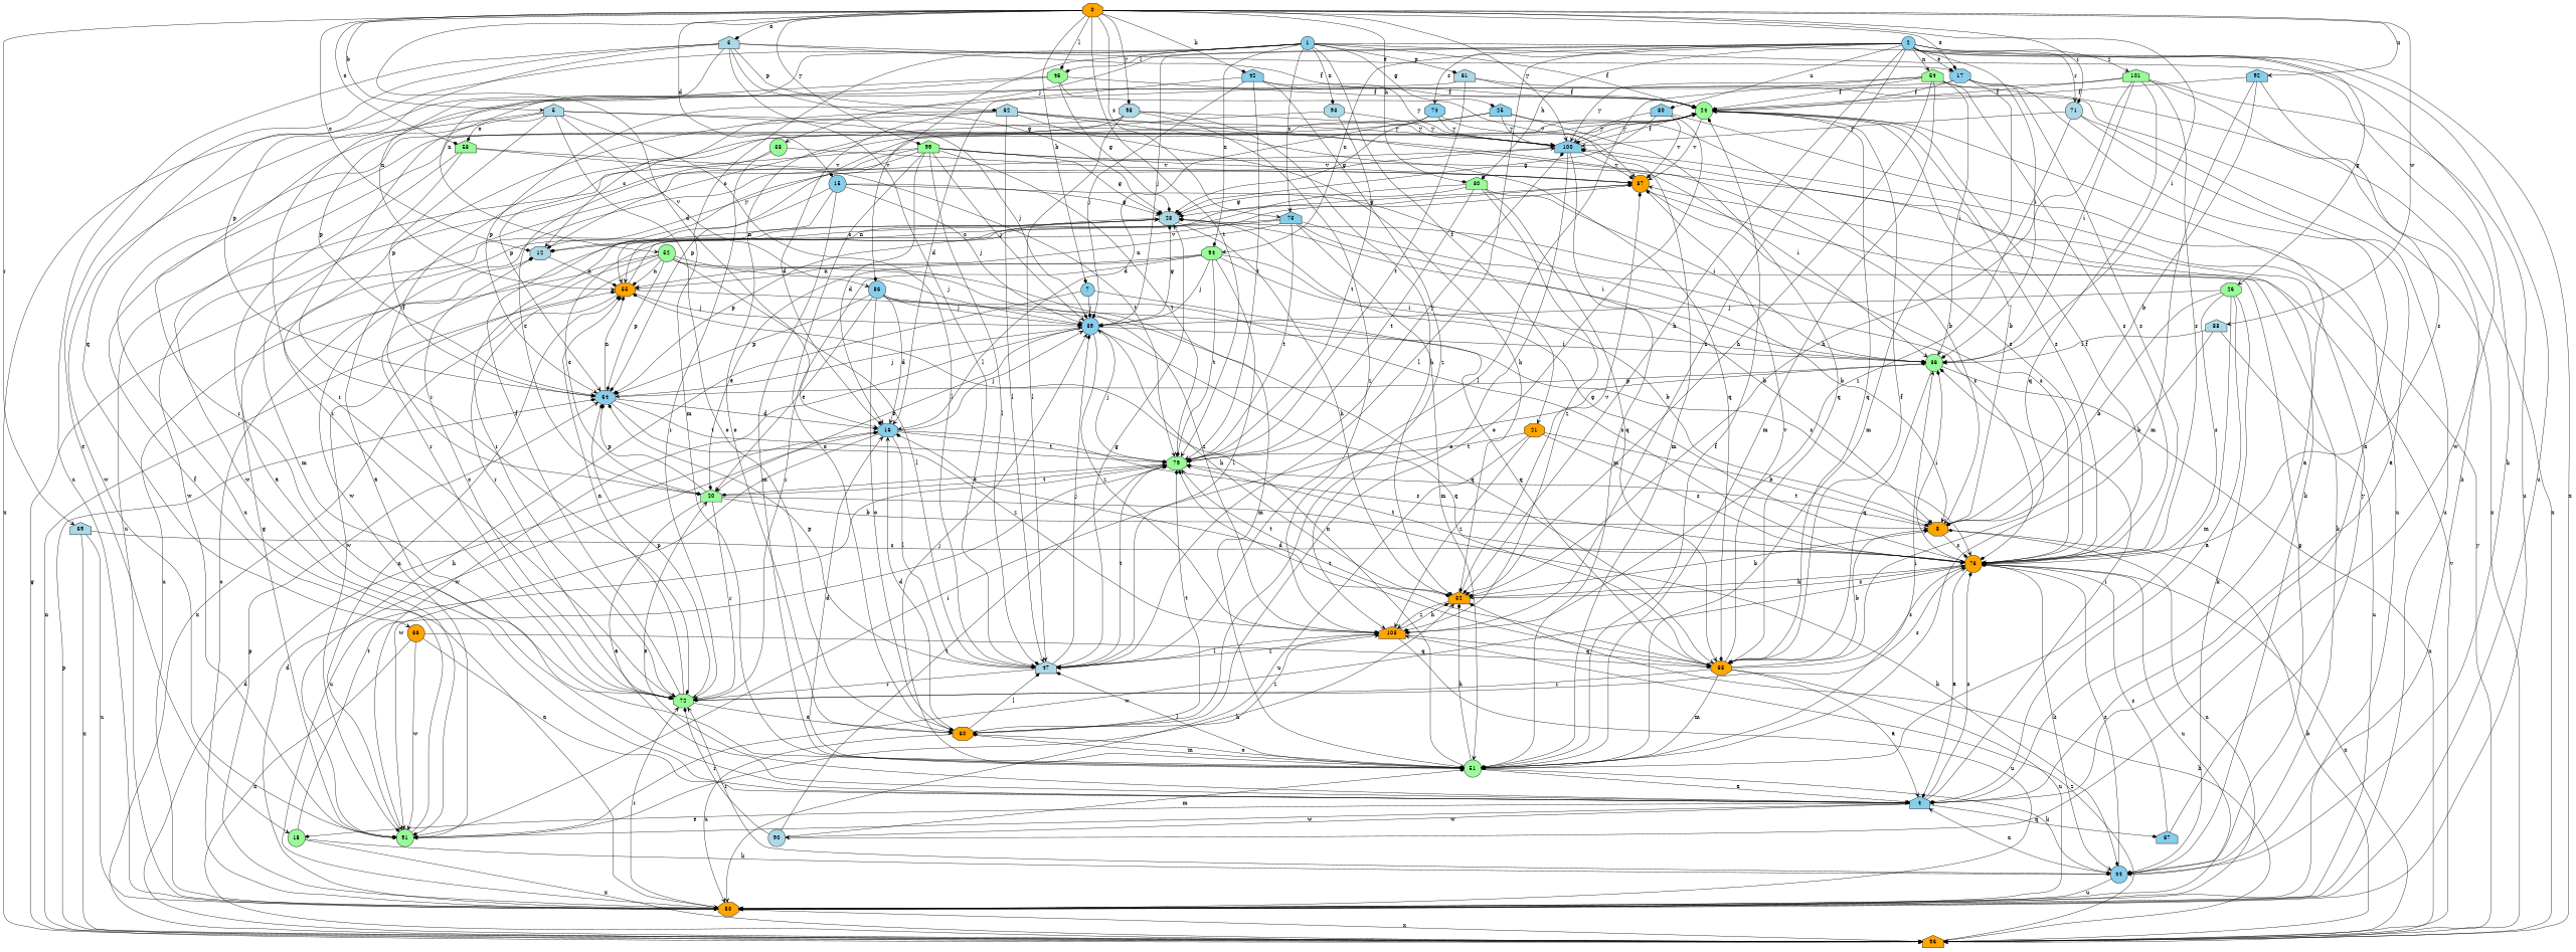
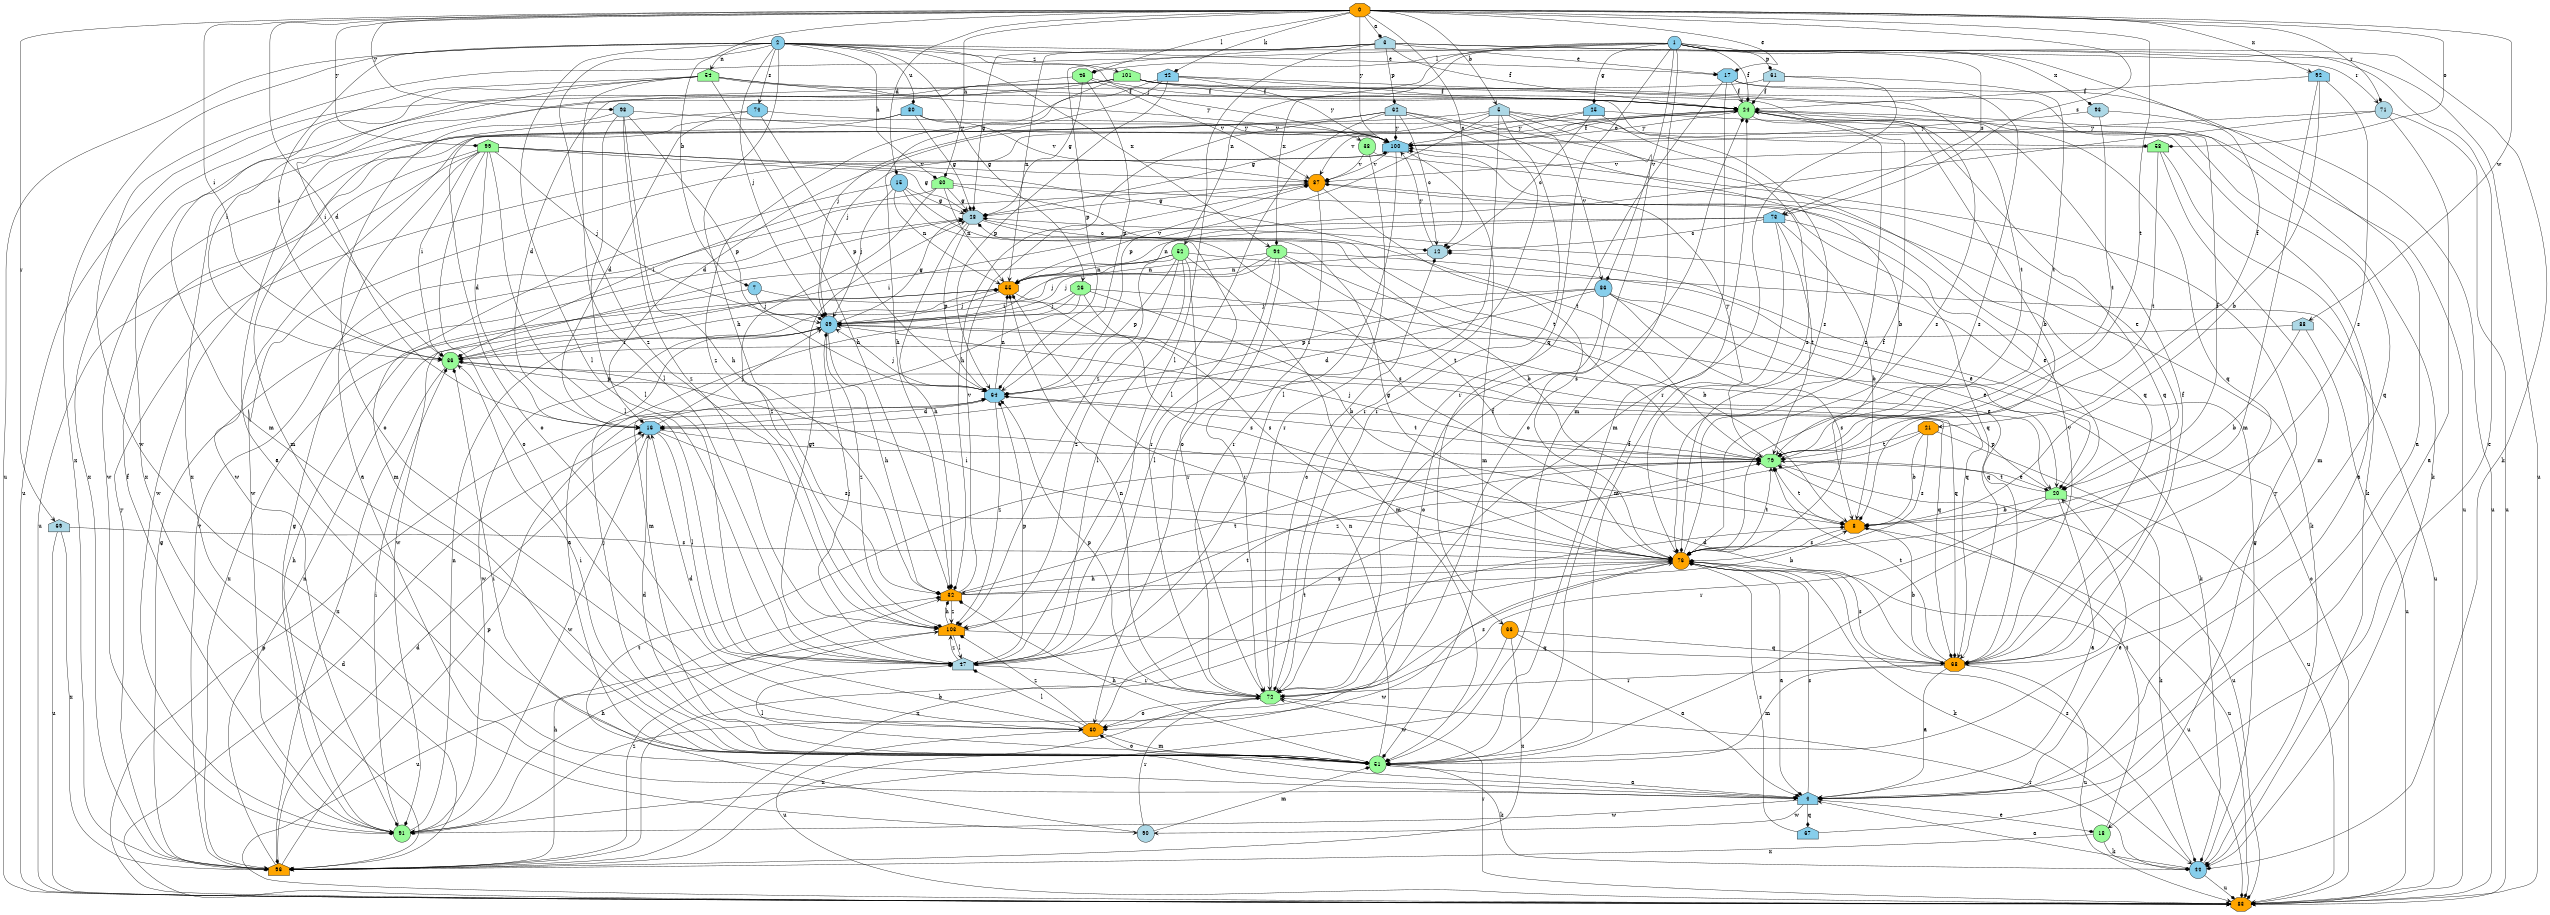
  strict digraph {
    node [fillcolor=skyblue shape=house style=filled]
    edge [arrowhead=diamond]
    0 [fillcolor=orange shape=octagon]
    3 [fillcolor=lightblue]
    5 [fillcolor=lightblue]
    7 [shape=circle]
    12 [fillcolor=lightblue shape=octagon]
    15 [shape=circle]
    16 [shape=octagon]
    17 [shape=octagon]
    30 [fillcolor=palegreen]
    36 [fillcolor=palegreen shape=circle]
    42
    46 [fillcolor=palegreen shape=octagon]
    58 [fillcolor=palegreen]
    69 [fillcolor=lightblue]
    71 [fillcolor=lightblue shape=circle]
    73
    79 [fillcolor=palegreen shape=octagon]
    88 [fillcolor=lightblue]
    92
    98 [fillcolor=lightblue shape=octagon]
    99 [fillcolor=palegreen]
    100
    24 [fillcolor=palegreen shape=circle]
    47 [fillcolor=lightblue]
    83 [fillcolor=orange shape=octagon]
    18 [fillcolor=palegreen shape=circle]
    28 [fillcolor=lightblue shape=octagon]
    55 [fillcolor=orange shape=octagon]
    62 [fillcolor=lightblue]
    64 [shape=octagon]
    44 [shape=circle]
    86 [shape=circle]
    39 [shape=circle]
    91 [fillcolor=palegreen shape=circle]
    60 [fillcolor=orange shape=octagon]
    72 [fillcolor=palegreen shape=octagon]
    68 [fillcolor=orange shape=octagon]
    51 [fillcolor=palegreen shape=circle]
    76 [fillcolor=orange shape=circle]
    4
    103 [fillcolor=orange]
    96 [fillcolor=orange]
    87 [fillcolor=orange shape=circle]
    20 [fillcolor=palegreen]
    8 [fillcolor=orange shape=octagon]
    32 [fillcolor=orange]
    1 [shape=circle]
    21 [fillcolor=orange shape=octagon]
    25
    52 [fillcolor=palegreen shape=circle]
    61 [fillcolor=lightblue]
    66 [fillcolor=orange shape=circle]
    90 [fillcolor=lightblue shape=circle]
    93 [fillcolor=lightblue shape=octagon]
    94 [fillcolor=palegreen shape=octagon]
    2 [shape=circle]
    26 [fillcolor=palegreen shape=octagon]
    38 [fillcolor=palegreen shape=circle]
    54 [fillcolor=palegreen]
    74 [shape=octagon]
    80
    101 [fillcolor=palegreen]
    67
    0 -> 3 [label=a]
    0 -> 5 [arrowhead=vee label=b]
    0 -> 7 [label=b]
    0 -> 12 [label=c]
    0 -> 15 [label=d]
    0 -> 16 [arrowhead=vee label=d]
    0 -> 17 [label=e]
    0 -> 30 [label=h]
    0 -> 36 [arrowhead=vee label=i]
    0 -> 42 [label=k]
    0 -> 46 [label=l]
    0 -> 58 [label=o]
    0 -> 69 [arrowhead=vee label=r]
    0 -> 71 [label=r]
    0 -> 73 [arrowhead=vee label=s]
    0 -> 79 [arrowhead=vee label=t]
    0 -> 88 [arrowhead=vee label=w]
    0 -> 92 [arrowhead=vee label=x]
    0 -> 98 [label=y]
    0 -> 99 [label=y]
    0 -> 100 [arrowhead=vee label=y]
    3 -> 17 [arrowhead=vee label=e]
    3 -> 24 [arrowhead=vee label=f]
    3 -> 47 [arrowhead=vee label=l]
    3 -> 83 [label=u]
    3 -> 18 [arrowhead=vee label=e]
    3 -> 28 [label=g]
    3 -> 55 [arrowhead=vee label=n]
    3 -> 62 [label=p]
    3 -> 64 [label=p]
    5 -> 58 [label=o]
    5 -> 47 [label=l]
    5 -> 64 [arrowhead=vee label=p]
    5 -> 44 [label=k]
    5 -> 86 [arrowhead=vee label=v]
    5 -> 39 [label=j]
    5 -> 91 [label=w]
    5 -> 60 [label=o]
    5 -> 72 [arrowhead=vee label=r]
    7 -> 39 [label=j]
    7 -> 91 [arrowhead=vee label=h]
    7 -> 68 [arrowhead=vee label=q]
    12 -> 100 [arrowhead=vee label=y]
    12 -> 55 [label=n]
    15 -> 28 [arrowhead=vee label=g]
    15 -> 55 [arrowhead=vee label=n]
    15 -> 39 [arrowhead=vee label=j]
    15 -> 72 [arrowhead=vee label=r]
    15 -> 51 [label=m]
    15 -> 76 [label=s]
    16 -> 79 [label=t]
    16 -> 47 [label=l]
    16 -> 39 [arrowhead=vee label=j]
    16 -> 91 [arrowhead=vee label=w]
    16 -> 76 [arrowhead=vee label=s]
    17 -> 24 [arrowhead=vee label=f]
    17 -> 72 [label=r]
    17 -> 51 [label=m]
    17 -> 76 [label=s]
    17 -> 4 [label=a]
    30 -> 36 [label=i]
    30 -> 79 [label=t]
    30 -> 28 [arrowhead=vee label=g]
    30 -> 55 [arrowhead=vee label=n]
    30 -> 68 [arrowhead=vee label=q]
    30 -> 103 [label=z]
    36 -> 64 [arrowhead=vee label=p]
    36 -> 68 [label=q]
    36 -> 96 [label=x]
    42 -> 79 [arrowhead=vee label=t]
    42 -> 100 [arrowhead=vee label=y]
    42 -> 24 [label=f]
    42 -> 64 [arrowhead=vee label=p]
    42 -> 39 [label=j]
    42 -> 103 [arrowhead=vee label=z]
    46 -> 24 [label=f]
    46 -> 28 [label=g]
    46 -> 64 [arrowhead=vee label=p]
    46 -> 96 [arrowhead=vee label=x]
    46 -> 87 [arrowhead=vee label=v]
    58 -> 79 [arrowhead=vee label=t]
    58 -> 51 [label=m]
    58 -> 4 [label=a]
    58 -> 87 [label=v]
    69 -> 83 [arrowhead=vee label=u]
    69 -> 76 [arrowhead=vee label=s]
    69 -> 96 [label=x]
    71 -> 100 [arrowhead=vee label=y]
    71 -> 83 [arrowhead=vee label=u]
    71 -> 4 [label=a]
    71 -> 103 [label=z]
    73 -> 12 [label=c]
    73 -> 36 [arrowhead=vee label=i]
    73 -> 79 [arrowhead=vee label=t]
    73 -> 55 [arrowhead=vee label=n]
    73 -> 51 [arrowhead=vee label=m]
    73 -> 20 [label=e]
    73 -> 8 [arrowhead=vee label=b]
    79 -> 100 [label=y]
    79 -> 83 [label=u]
    79 -> 39 [arrowhead=vee label=j]
    79 -> 20 [label=e]
    88 -> 36 [arrowhead=vee label=i]
    88 -> 83 [arrowhead=vee label=u]
    88 -> 8 [label=b]
    92 -> 24 [label=f]
    92 -> 51 [label=m]
    92 -> 76 [label=s]
    92 -> 8 [label=b]
    98 -> 100 [arrowhead=vee label=y]
    98 -> 47 [arrowhead=vee label=l]
    98 -> 64 [arrowhead=vee label=p]
    98 -> 60 [arrowhead=vee label=o]
    98 -> 103 [arrowhead=vee label=z]
    98 -> 32 [label=h]
    99 -> 16 [arrowhead=vee label=d]
    99 -> 36 [arrowhead=vee label=i]
    99 -> 79 [arrowhead=vee label=t]
    99 -> 47 [label=l]
    99 -> 83 [arrowhead=vee label=u]
    99 -> 28 [label=g]
    99 -> 39 [arrowhead=vee label=j]
    99 -> 91 [label=w]
    99 -> 60 [arrowhead=vee label=o]
    99 -> 4 [arrowhead=vee label=a]
    99 -> 87 [arrowhead=vee label=v]
    100 -> 24 [arrowhead=vee label=f]
    100 -> 91 [arrowhead=vee label=w]
    100 -> 60 [arrowhead=vee label=o]
    100 -> 51 [label=m]
    100 -> 87 [label=v]
    24 -> 100 [label=y]
    24 -> 83 [label=u]
    24 -> 91 [label=w]
    24 -> 68 [arrowhead=vee label=q]
    24 -> 76 [label=s]
    24 -> 87 [arrowhead=vee label=v]
    24 -> 8 [label=b]
    47 -> 79 [arrowhead=vee label=t]
    47 -> 28 [arrowhead=vee label=g]
    47 -> 64 [label=p]
    47 -> 39 [label=j]
    47 -> 72 [arrowhead=vee label=r]
    47 -> 103 [arrowhead=vee label=z]
    83 -> 12 [label=c]
    83 -> 16 [label=d]
    83 -> 64 [arrowhead=vee label=p]
    83 -> 72 [arrowhead=vee label=r]
-   83 -> 96 [label=x]
+   72 -> 96 [label=x]
    18 -> 79 [label=t]
    18 -> 44 [label=k]
    18 -> 96 [label=x]
    28 -> 12 [label=c]
    28 -> 64 [label=p]
    28 -> 8 [label=b]
    28 -> 32 [label=h]
    55 -> 39 [arrowhead=vee label=j]
    55 -> 76 [arrowhead=vee label=s]
    55 -> 96 [arrowhead=vee label=x]
    55 -> 87 [label=v]
    62 -> 12 [arrowhead=vee label=c]
    62 -> 16 [label=d]
    62 -> 100 [label=y]
    62 -> 47 [arrowhead=vee label=l]
    62 -> 72 [label=r]
    62 -> 68 [label=q]
    62 -> 8 [arrowhead=vee label=b]
    62 -> 32 [label=h]
    64 -> 16 [label=d]
    64 -> 79 [label=t]
    64 -> 55 [label=n]
    64 -> 39 [arrowhead=vee label=j]
    64 -> 103 [label=z]
    44 -> 83 [label=u]
    44 -> 28 [label=g]
    44 -> 72 [arrowhead=vee label=r]
    44 -> 76 [label=s]
    44 -> 4 [arrowhead=vee label=a]
    86 -> 16 [arrowhead=vee label=d]
    86 -> 64 [label=p]
    86 -> 39 [label=j]
    86 -> 60 [label=o]
    86 -> 68 [arrowhead=vee label=q]
    86 -> 76 [label=s]
    86 -> 20 [arrowhead=vee label=e]
    39 -> 36 [label=i]
    39 -> 28 [label=g]
    39 -> 91 [arrowhead=vee label=w]
    39 -> 68 [label=q]
    39 -> 103 [label=z]
    39 -> 20 [arrowhead=vee label=e]
    39 -> 32 [label=h]
    91 -> 36 [label=i]
    91 -> 24 [arrowhead=vee label=f]
    91 -> 28 [arrowhead=vee label=g]
    91 -> 55 [label=n]
    91 -> 32 [arrowhead=vee label=h]
    60 -> 16 [arrowhead=vee label=d]
    60 -> 79 [label=t]
    60 -> 47 [label=l]
    60 -> 83 [arrowhead=vee label=u]
    60 -> 51 [label=m]
    60 -> 103 [label=z]
    72 -> 12 [label=c]
    72 -> 24 [label=f]
    72 -> 55 [label=n]
    72 -> 64 [label=p]
    72 -> 60 [arrowhead=vee label=o]
    72 -> 76 [arrowhead=vee label=s]
    68 -> 16 [label=d]
    68 -> 79 [label=t]
    68 -> 24 [arrowhead=vee label=f]
    68 -> 83 [arrowhead=vee label=u]
    68 -> 72 [label=r]
    68 -> 51 [arrowhead=vee label=m]
    68 -> 76 [arrowhead=vee label=s]
    68 -> 4 [arrowhead=vee label=a]
    68 -> 87 [label=v]
    68 -> 8 [label=b]
    51 -> 16 [arrowhead=vee label=d]
    51 -> 36 [arrowhead=vee label=i]
    51 -> 24 [label=f]
    51 -> 47 [label=l]
    51 -> 55 [label=n]
    51 -> 44 [label=k]
    51 -> 39 [arrowhead=vee label=j]
    51 -> 60 [label=o]
    51 -> 4 [label=a]
    51 -> 32 [label=h]
    76 -> 36 [label=i]
    76 -> 79 [arrowhead=vee label=t]
    76 -> 24 [arrowhead=vee label=f]
    76 -> 83 [label=u]
    76 -> 28 [label=g]
    76 -> 44 [arrowhead=vee label=k]
    76 -> 91 [arrowhead=vee label=w]
    76 -> 4 [label=a]
    76 -> 96 [arrowhead=vee label=x]
    76 -> 32 [arrowhead=vee label=h]
    4 -> 36 [label=i]
    4 -> 18 [label=e]
    4 -> 91 [label=w]
    4 -> 76 [label=s]
    4 -> 20 [arrowhead=vee label=e]
    4 -> 90 [arrowhead=vee label=w]
    4 -> 67 [label=q]
    103 -> 47 [arrowhead=vee label=l]
    103 -> 83 [arrowhead=vee label=u]
    103 -> 68 [arrowhead=vee label=q]
    103 -> 32 [label=h]
    96 -> 16 [arrowhead=vee label=d]
    96 -> 100 [label=y]
    96 -> 28 [arrowhead=vee label=g]
    96 -> 55 [label=n]
    96 -> 64 [label=p]
    96 -> 103 [arrowhead=vee label=z]
    96 -> 87 [arrowhead=vee label=v]
    96 -> 8 [label=b]
    96 -> 32 [label=h]
    87 -> 28 [label=g]
    87 -> 44 [label=k]
    87 -> 72 [arrowhead=vee label=r]
    87 -> 76 [arrowhead=vee label=s]
    20 -> 79 [arrowhead=vee label=t]
    20 -> 24 [arrowhead=vee label=f]
    20 -> 64 [label=p]
    20 -> 44 [label=k]
    20 -> 72 [arrowhead=vee label=r]
    20 -> 4 [arrowhead=vee label=a]
    20 -> 8 [arrowhead=vee label=b]
    8 -> 79 [label=t]
    8 -> 83 [label=u]
    8 -> 76 [label=s]
    32 -> 79 [arrowhead=vee label=t]
    32 -> 76 [arrowhead=vee label=s]
    32 -> 103 [arrowhead=vee label=z]
    32 -> 87 [label=v]
    32 -> 8 [arrowhead=vee label=b]
    1 -> 46 [label=l]
    1 -> 73 [arrowhead=vee label=s]
    1 -> 24 [label=f]
    1 -> 44 [label=k]
    1 -> 86 [label=v]
    1 -> 51 [label=m]
    1 -> 21 [arrowhead=vee label=f]
    1 -> 25 [label=g]
    1 -> 52 [arrowhead=vee label=n]
    1 -> 61 [label=p]
    1 -> 66 [arrowhead=vee label=q]
    1 -> 90 [arrowhead=vee label=w]
    1 -> 93 [label=x]
    1 -> 94 [label=x]
    21 -> 79 [label=t]
    21 -> 83 [arrowhead=vee label=u]
    21 -> 76 [arrowhead=vee label=s]
    21 -> 103 [arrowhead=vee label=z]
    21 -> 8 [label=b]
    25 -> 12 [label=c]
    25 -> 100 [arrowhead=vee label=y]
    25 -> 28 [label=g]
    25 -> 68 [arrowhead=vee label=q]
    25 -> 76 [arrowhead=vee label=s]
    52 -> 47 [arrowhead=vee label=l]
    52 -> 83 [arrowhead=vee label=u]
    52 -> 55 [label=n]
    52 -> 64 [label=p]
    52 -> 39 [arrowhead=vee label=j]
    52 -> 91 [label=w]
    52 -> 72 [label=r]
    52 -> 51 [label=m]
    52 -> 103 [arrowhead=vee label=z]
    61 -> 79 [arrowhead=vee label=t]
    61 -> 24 [label=f]
    61 -> 72 [arrowhead=vee label=r]
    61 -> 96 [label=x]
    66 -> 91 [arrowhead=vee label=w]
    66 -> 68 [label=q]
    66 -> 4 [label=a]
    66 -> 96 [arrowhead=vee label=x]
    90 -> 79 [arrowhead=vee label=t]
    90 -> 72 [label=r]
    90 -> 51 [label=m]
    93 -> 79 [label=t]
    93 -> 100 [arrowhead=vee label=y]
    93 -> 83 [arrowhead=vee label=u]
    94 -> 36 [label=i]
    94 -> 79 [label=t]
    94 -> 47 [arrowhead=vee label=l]
    94 -> 55 [arrowhead=vee label=n]
    94 -> 39 [arrowhead=vee label=j]
    94 -> 72 [arrowhead=vee label=r]
    94 -> 20 [label=e]
    94 -> 8 [arrowhead=vee label=b]
    2 -> 17 [label=e]
    2 -> 30 [label=h]
    2 -> 36 [label=i]
    2 -> 71 [arrowhead=vee label=r]
    2 -> 47 [arrowhead=vee label=l]
    2 -> 83 [label=u]
    2 -> 39 [label=j]
    2 -> 103 [label=z]
    2 -> 96 [arrowhead=vee label=x]
    2 -> 32 [label=h]
    2 -> 94 [arrowhead=vee label=x]
    2 -> 26 [arrowhead=vee label=g]
    2 -> 38 [arrowhead=vee label=j]
    2 -> 54 [arrowhead=vee label=n]
    2 -> 74 [arrowhead=vee label=s]
    2 -> 80 [label=u]
    2 -> 101 [arrowhead=vee label=z]
    26 -> 44 [label=k]
    26 -> 39 [label=j]
    26 -> 51 [label=m]
    26 -> 76 [arrowhead=vee label=s]
    26 -> 4 [label=a]
    26 -> 8 [label=b]
    38 -> 72 [arrowhead=vee label=r]
    38 -> 87 [label=v]
    38 -> 20 [label=e]
    54 -> 36 [arrowhead=vee label=i]
    54 -> 100 [arrowhead=vee label=y]
    54 -> 24 [label=f]
    54 -> 47 [label=l]
    54 -> 51 [label=m]
    54 -> 76 [label=s]
    54 -> 96 [arrowhead=vee label=x]
    54 -> 32 [label=h]
    74 -> 16 [arrowhead=vee label=d]
    74 -> 100 [arrowhead=vee label=y]
    74 -> 64 [label=p]
    74 -> 51 [label=m]
    80 -> 100 [arrowhead=vee label=y]
    80 -> 28 [label=g]
    80 -> 60 [arrowhead=vee label=o]
    80 -> 4 [arrowhead=vee label=a]
    80 -> 87 [label=v]
    101 -> 16 [arrowhead=vee label=d]
    101 -> 36 [label=i]
    101 -> 24 [label=f]
    101 -> 83 [arrowhead=vee label=u]
    101 -> 44 [arrowhead=vee label=k]
    101 -> 68 [label=q]
    101 -> 76 [label=s]
    101 -> 32 [label=h]
    67 -> 100 [label=y]
    67 -> 76 [label=s]
  }
